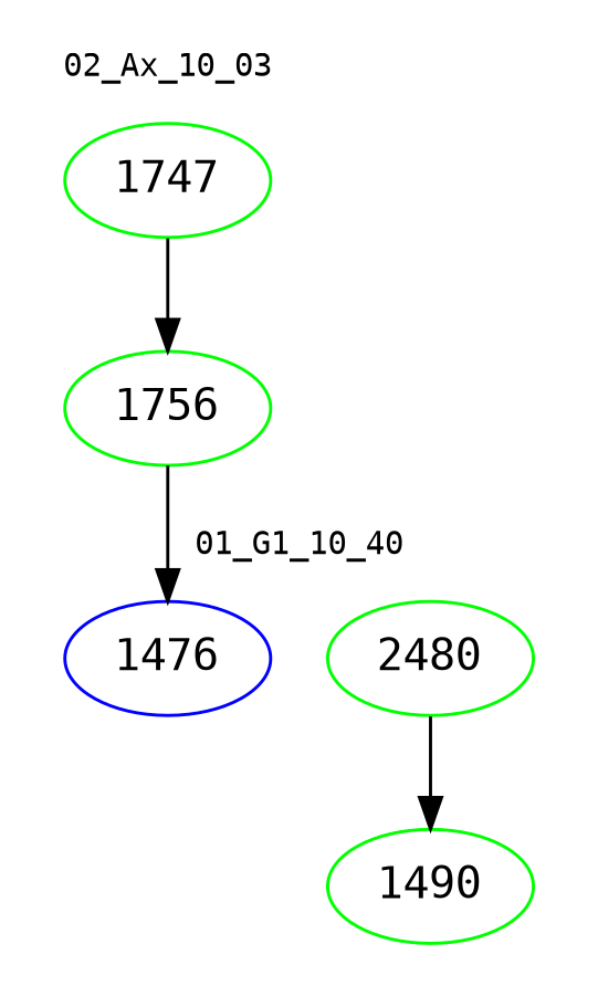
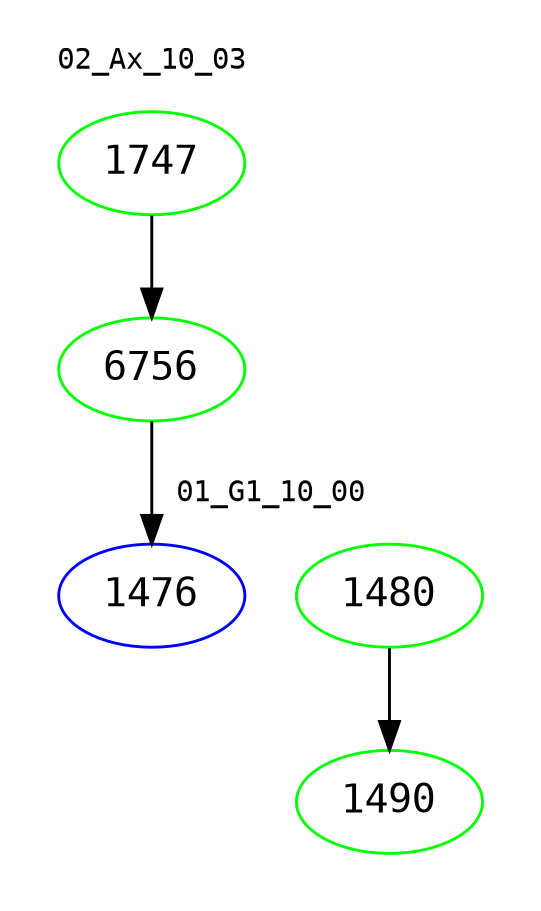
  digraph {
    fontname="DejaVu Sans Mono"
    node [color=green fontname="DejaVu Sans Mono"]
    edge [color=black fontname="DejaVu Sans Mono"]
    n1 [label=1747]
-   n2 [label=1756]
-   n3 [label=2480]
+   n2 [label=6756]
+   n3 [label=1480]
    n4 [color=blue label=1476]
    n5 [label=1490]
    subgraph cluster_1 {
      color=white
      fontsize=10
      label="02_Ax_10_03"
      n1
      n2
    }
    subgraph cluster_2 {
      color=white
      fontsize=10
-     label="01_G1_10_40"
+     label="01_G1_10_00"
      n3
      n4
      n5
    }
    n1 -> n2
    n2 -> n4
    n3 -> n5
  }
